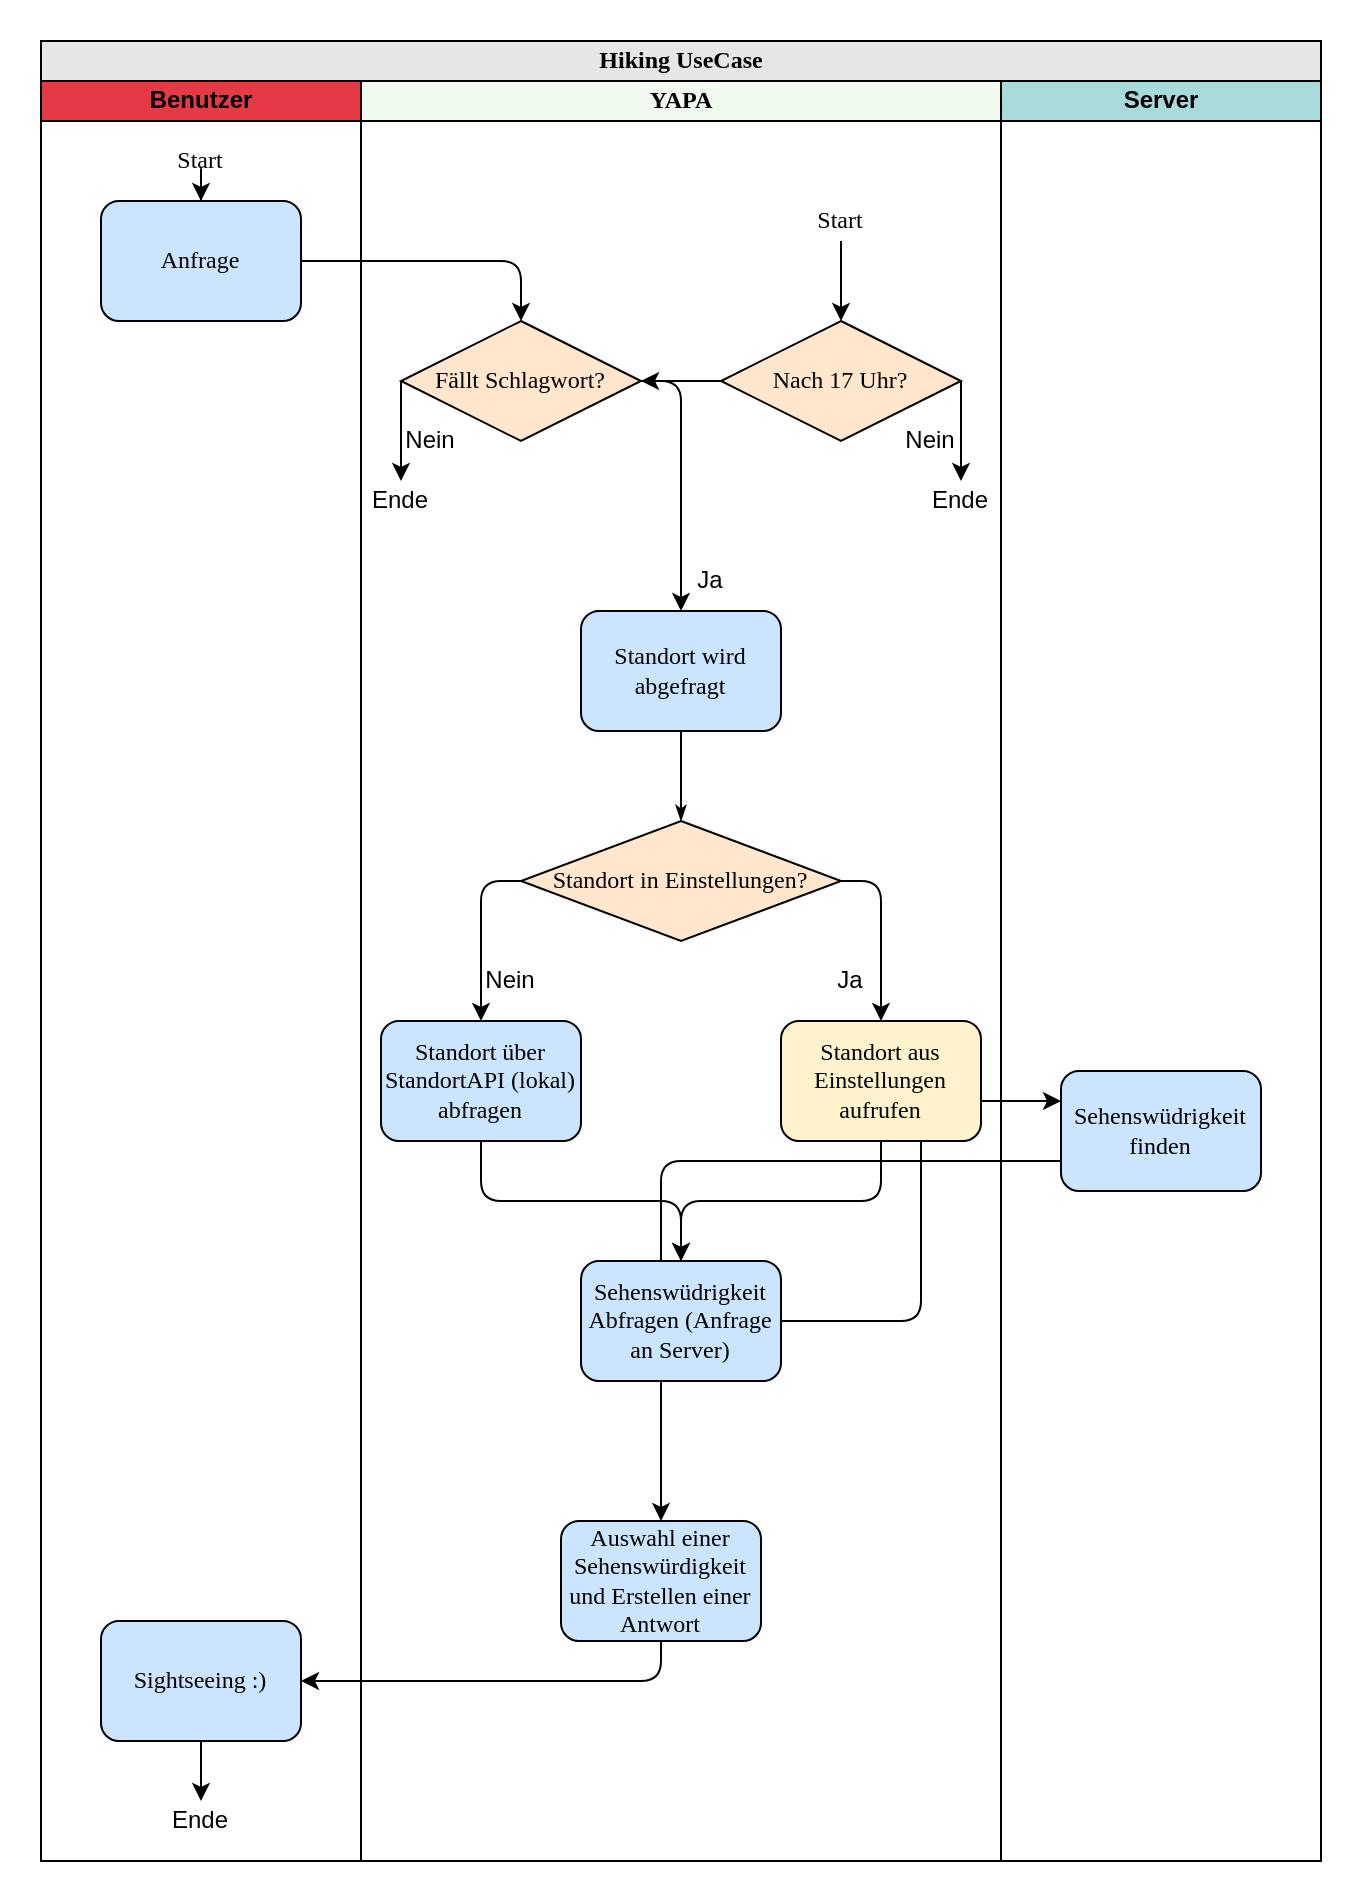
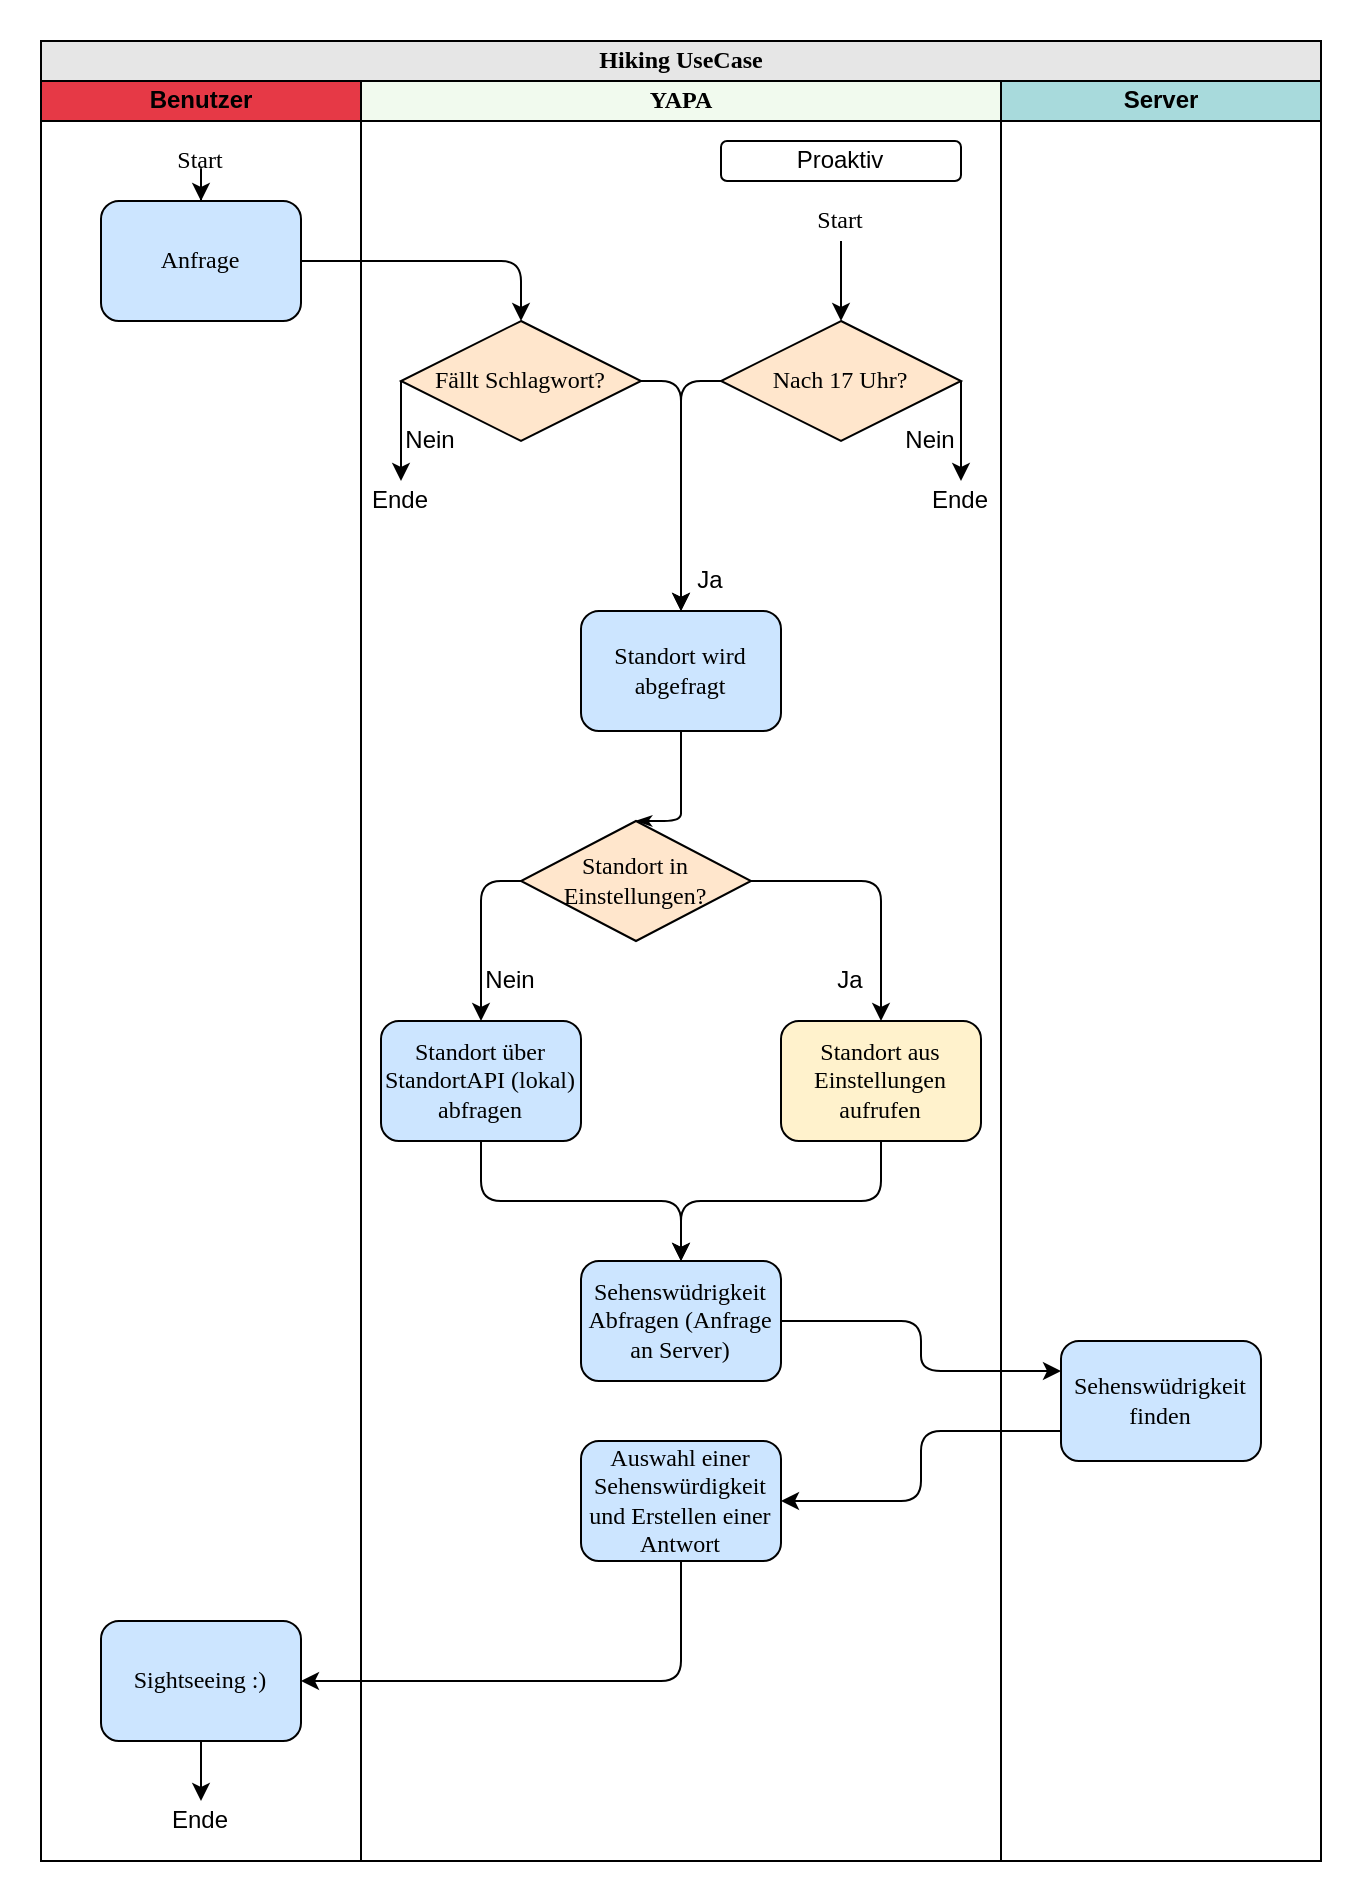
  <mxCell id="0" />
  <mxCell id="1" parent="0" />
  <mxCell id="2" value="&lt;font style=&quot;font-size: 12px&quot;&gt;Hiking UseCase&lt;/font&gt;" style="swimlane;html=1;childLayout=stackLayout;startSize=20;rounded=0;shadow=0;labelBackgroundColor=none;strokeWidth=1;fontFamily=Verdana;fontSize=8;align=center;fillColor=#E6E6E6;" parent="1" vertex="1"><mxGeometry x="20" y="20" width="640" height="910" as="geometry" /></mxCell>
  <mxCell id="3" value="Benutzer" style="swimlane;html=1;startSize=20;fillColor=#E63946;" parent="2" vertex="1"><mxGeometry y="20" width="160" height="890" as="geometry" /></mxCell>
  <mxCell id="4" style="edgeStyle=orthogonalEdgeStyle;rounded=1;orthogonalLoop=1;jettySize=auto;html=1;fontSize=12;" edge="1" parent="3" source="5" target="9"><mxGeometry relative="1" as="geometry" /></mxCell>
  <mxCell id="5" value="&lt;font face=&quot;Verdana&quot;&gt;Start&lt;/font&gt;" style="text;html=1;strokeColor=none;fillColor=none;align=center;verticalAlign=middle;whiteSpace=wrap;rounded=0;" parent="3" vertex="1"><mxGeometry x="60" y="30" width="40" height="20" as="geometry" /></mxCell>
  <mxCell id="6" style="edgeStyle=orthogonalEdgeStyle;rounded=0;orthogonalLoop=1;jettySize=auto;html=1;exitX=0.5;exitY=1;exitDx=0;exitDy=0;fontSize=12;" edge="1" parent="3" source="7" target="8"><mxGeometry relative="1" as="geometry" /></mxCell>
  <mxCell id="7" value="&lt;font style=&quot;font-size: 12px&quot;&gt;Sightseeing :)&lt;br&gt;&lt;/font&gt;" style="rounded=1;whiteSpace=wrap;html=1;shadow=0;labelBackgroundColor=none;strokeWidth=1;fontFamily=Verdana;fontSize=8;align=center;fillColor=#CCE5FF;" vertex="1" parent="3"><mxGeometry x="30" y="770" width="100" height="60" as="geometry" /></mxCell>
  <mxCell id="8" value="Ende" style="text;html=1;strokeColor=none;fillColor=none;align=center;verticalAlign=middle;whiteSpace=wrap;rounded=0;" vertex="1" parent="3"><mxGeometry x="60" y="860" width="40" height="20" as="geometry" /></mxCell>
  <mxCell id="9" value="&lt;font style=&quot;font-size: 12px&quot;&gt;Anfrage&lt;/font&gt;" style="rounded=1;whiteSpace=wrap;html=1;shadow=0;labelBackgroundColor=none;strokeWidth=1;fontFamily=Verdana;fontSize=8;align=center;fillColor=#CCE5FF;" vertex="1" parent="3"><mxGeometry x="30" y="60" width="100" height="60" as="geometry" /></mxCell>
  <mxCell id="10" style="edgeStyle=orthogonalEdgeStyle;rounded=1;orthogonalLoop=1;jettySize=auto;html=1;entryX=0;entryY=0.25;entryDx=0;entryDy=0;fontSize=12;" edge="1" parent="2" source="22" target="42"><mxGeometry relative="1" as="geometry" /></mxCell>
  <mxCell id="11" style="edgeStyle=orthogonalEdgeStyle;rounded=1;orthogonalLoop=1;jettySize=auto;html=1;exitX=0;exitY=0.75;exitDx=0;exitDy=0;fontSize=12;" edge="1" parent="2" source="42" target="24"><mxGeometry relative="1" as="geometry" /></mxCell>
  <mxCell id="12" style="edgeStyle=orthogonalEdgeStyle;rounded=1;orthogonalLoop=1;jettySize=auto;html=1;exitX=0.5;exitY=1;exitDx=0;exitDy=0;entryX=1;entryY=0.5;entryDx=0;entryDy=0;fontSize=12;" edge="1" parent="2" source="24" target="7"><mxGeometry relative="1" as="geometry" /></mxCell>
  <mxCell id="13" value="&lt;font face=&quot;Verdana&quot;&gt;YAPA&lt;/font&gt;" style="swimlane;html=1;startSize=20;fillColor=#F1FAEE;" parent="2" vertex="1"><mxGeometry x="160" y="20" width="320" height="890" as="geometry" /></mxCell>
  <mxCell id="14" value="&lt;font style=&quot;font-size: 12px&quot;&gt;Standort wird abgefragt&lt;/font&gt;" style="rounded=1;whiteSpace=wrap;html=1;shadow=0;labelBackgroundColor=none;strokeWidth=1;fontFamily=Verdana;fontSize=8;align=center;fillColor=#CCE5FF;" parent="13" vertex="1"><mxGeometry x="110" y="265" width="100" height="60" as="geometry" /></mxCell>
  <mxCell id="15" style="edgeStyle=orthogonalEdgeStyle;rounded=1;orthogonalLoop=1;jettySize=auto;html=1;exitX=0;exitY=0.5;exitDx=0;exitDy=0;" parent="13" source="17" target="20" edge="1"><mxGeometry relative="1" as="geometry" /></mxCell>
  <mxCell id="16" style="edgeStyle=orthogonalEdgeStyle;rounded=1;orthogonalLoop=1;jettySize=auto;html=1;exitX=1;exitY=0.5;exitDx=0;exitDy=0;" parent="13" source="17" target="21" edge="1"><mxGeometry relative="1" as="geometry" /></mxCell>
- <mxCell id="17" value="Standort in Einstellungen?" style="rhombus;whiteSpace=wrap;html=1;rounded=0;shadow=0;labelBackgroundColor=none;strokeWidth=1;fontFamily=Verdana;fontSize=12;align=center;fillColor=#FFE6CC;" parent="13" vertex="1"><mxGeometry x="80" y="370" width="160" height="60" as="geometry" /></mxCell>
+ <mxCell id="17" value="Standort in Einstellungen?" style="rhombus;whiteSpace=wrap;html=1;rounded=0;shadow=0;labelBackgroundColor=none;strokeWidth=1;fontFamily=Verdana;fontSize=12;align=center;fillColor=#FFE6CC;" parent="13" vertex="1"><mxGeometry x="80" y="370" width="115" height="60" as="geometry" /></mxCell>
  <mxCell id="18" style="edgeStyle=orthogonalEdgeStyle;rounded=1;html=1;labelBackgroundColor=none;startArrow=none;startFill=0;startSize=5;endArrow=classicThin;endFill=1;endSize=5;jettySize=auto;orthogonalLoop=1;strokeWidth=1;fontFamily=Verdana;fontSize=8;entryX=0.5;entryY=0;entryDx=0;entryDy=0;" parent="13" source="14" target="17" edge="1"><mxGeometry relative="1" as="geometry"><Array as="points"><mxPoint x="160" y="355" /><mxPoint x="160" y="380" /></Array><mxPoint x="-90" y="355" as="targetPoint" /></mxGeometry></mxCell>
  <mxCell id="19" style="edgeStyle=orthogonalEdgeStyle;rounded=1;orthogonalLoop=1;jettySize=auto;html=1;fontSize=12;" edge="1" parent="13" source="20" target="22"><mxGeometry relative="1" as="geometry"><Array as="points"><mxPoint x="60" y="560" /><mxPoint x="160" y="560" /></Array></mxGeometry></mxCell>
  <mxCell id="20" value="&lt;font style=&quot;font-size: 12px&quot;&gt;Standort über StandortAPI (lokal) abfragen&lt;/font&gt;" style="rounded=1;whiteSpace=wrap;html=1;shadow=0;labelBackgroundColor=none;strokeWidth=1;fontFamily=Verdana;fontSize=8;align=center;fillColor=#CCE5FF;" parent="13" vertex="1"><mxGeometry x="10" y="470" width="100" height="60" as="geometry" /></mxCell>
  <mxCell id="21" value="&lt;font style=&quot;font-size: 12px&quot;&gt;Standort aus Einstellungen aufrufen&lt;/font&gt;" style="rounded=1;whiteSpace=wrap;html=1;shadow=0;labelBackgroundColor=none;strokeWidth=1;fontFamily=Verdana;fontSize=8;align=center;fillColor=#fff2cc;" parent="13" vertex="1"><mxGeometry x="210" y="470" width="100" height="60" as="geometry" /></mxCell>
  <mxCell id="22" value="&lt;font style=&quot;font-size: 12px&quot;&gt;Sehenswüdrigkeit Abfragen (Anfrage an Server)&lt;/font&gt;" style="rounded=1;whiteSpace=wrap;html=1;shadow=0;labelBackgroundColor=none;strokeWidth=1;fontFamily=Verdana;fontSize=8;align=center;fillColor=#CCE5FF;" vertex="1" parent="13"><mxGeometry x="110" y="590" width="100" height="60" as="geometry" /></mxCell>
  <mxCell id="23" style="edgeStyle=orthogonalEdgeStyle;rounded=1;orthogonalLoop=1;jettySize=auto;html=1;fontSize=12;exitX=0.5;exitY=1;exitDx=0;exitDy=0;" edge="1" parent="13" source="21" target="22"><mxGeometry relative="1" as="geometry"><mxPoint x="160" y="590" as="targetPoint" /><Array as="points"><mxPoint x="260" y="560" /><mxPoint x="160" y="560" /></Array></mxGeometry></mxCell>
- <mxCell id="24" value="&lt;font style=&quot;font-size: 12px&quot;&gt;Auswahl einer Sehenswürdigkeit und Erstellen einer Antwort&lt;/font&gt;" style="rounded=1;whiteSpace=wrap;html=1;shadow=0;labelBackgroundColor=none;strokeWidth=1;fontFamily=Verdana;fontSize=8;align=center;fillColor=#CCE5FF;" vertex="1" parent="13"><mxGeometry x="100" y="720" width="100" height="60" as="geometry" /></mxCell>
+ <mxCell id="24" value="&lt;font style=&quot;font-size: 12px&quot;&gt;Auswahl einer Sehenswürdigkeit und Erstellen einer Antwort&lt;/font&gt;" style="rounded=1;whiteSpace=wrap;html=1;shadow=0;labelBackgroundColor=none;strokeWidth=1;fontFamily=Verdana;fontSize=8;align=center;fillColor=#CCE5FF;" vertex="1" parent="13"><mxGeometry x="110" y="680" width="100" height="60" as="geometry" /></mxCell>
  <mxCell id="25" style="edgeStyle=orthogonalEdgeStyle;rounded=1;orthogonalLoop=1;jettySize=auto;html=1;exitX=1;exitY=0.5;exitDx=0;exitDy=0;entryX=0.5;entryY=0;entryDx=0;entryDy=0;fontSize=12;" edge="1" parent="13" source="27" target="14"><mxGeometry relative="1" as="geometry" /></mxCell>
  <mxCell id="26" style="edgeStyle=orthogonalEdgeStyle;rounded=1;orthogonalLoop=1;jettySize=auto;html=1;exitX=0;exitY=0.5;exitDx=0;exitDy=0;entryX=0.5;entryY=0;entryDx=0;entryDy=0;fontSize=12;" edge="1" parent="13" source="27" target="33"><mxGeometry relative="1" as="geometry"><Array as="points"><mxPoint x="20" y="200" /></Array></mxGeometry></mxCell>
  <mxCell id="27" value="Fällt Schlagwort?" style="rhombus;whiteSpace=wrap;html=1;rounded=0;shadow=0;labelBackgroundColor=none;strokeWidth=1;fontFamily=Verdana;fontSize=12;align=center;fillColor=#FFE6CC;" vertex="1" parent="13"><mxGeometry x="20" y="120" width="120" height="60" as="geometry" /></mxCell>
  <mxCell id="28" style="edgeStyle=orthogonalEdgeStyle;rounded=1;orthogonalLoop=1;jettySize=auto;html=1;exitX=0.5;exitY=1;exitDx=0;exitDy=0;fontSize=12;" edge="1" parent="13" source="29" target="32"><mxGeometry relative="1" as="geometry" /></mxCell>
  <mxCell id="29" value="&lt;font face=&quot;Verdana&quot;&gt;Start&lt;/font&gt;" style="text;html=1;strokeColor=none;fillColor=none;align=center;verticalAlign=middle;whiteSpace=wrap;rounded=0;" vertex="1" parent="13"><mxGeometry x="220" y="60" width="40" height="20" as="geometry" /></mxCell>
- <mxCell id="30" style="edgeStyle=orthogonalEdgeStyle;rounded=1;orthogonalLoop=1;jettySize=auto;html=1;exitX=0;exitY=0.5;exitDx=0;exitDy=0;fontSize=12;" edge="1" parent="13" source="32" target="27"><mxGeometry relative="1" as="geometry" /></mxCell>
+ <mxCell id="30" style="edgeStyle=orthogonalEdgeStyle;rounded=1;orthogonalLoop=1;jettySize=auto;html=1;exitX=0;exitY=0.5;exitDx=0;exitDy=0;entryX=0.5;entryY=0;entryDx=0;entryDy=0;fontSize=12;" edge="1" parent="13" source="32" target="14"><mxGeometry relative="1" as="geometry" /></mxCell>
  <mxCell id="31" style="edgeStyle=orthogonalEdgeStyle;rounded=1;orthogonalLoop=1;jettySize=auto;html=1;exitX=1;exitY=0.5;exitDx=0;exitDy=0;fontSize=12;" edge="1" parent="13" source="32" target="34"><mxGeometry relative="1" as="geometry"><Array as="points"><mxPoint x="300" y="170" /><mxPoint x="300" y="170" /></Array></mxGeometry></mxCell>
  <mxCell id="32" value="Nach 17 Uhr?" style="rhombus;whiteSpace=wrap;html=1;rounded=0;shadow=0;labelBackgroundColor=none;strokeWidth=1;fontFamily=Verdana;fontSize=12;align=center;fillColor=#FFE6CC;" vertex="1" parent="13"><mxGeometry x="180" y="120" width="120" height="60" as="geometry" /></mxCell>
  <mxCell id="33" value="Ende" style="text;html=1;strokeColor=none;fillColor=none;align=center;verticalAlign=middle;whiteSpace=wrap;rounded=0;fontSize=12;" vertex="1" parent="13"><mxGeometry y="200" width="40" height="20" as="geometry" /></mxCell>
  <mxCell id="34" value="Ende" style="text;html=1;strokeColor=none;fillColor=none;align=center;verticalAlign=middle;whiteSpace=wrap;rounded=0;fontSize=12;" vertex="1" parent="13"><mxGeometry x="280" y="200" width="40" height="20" as="geometry" /></mxCell>
  <mxCell id="35" value="&lt;div&gt;Nein&lt;/div&gt;" style="text;html=1;strokeColor=none;fillColor=none;align=center;verticalAlign=middle;whiteSpace=wrap;rounded=0;fontSize=12;" vertex="1" parent="13"><mxGeometry x="20" y="170" width="30" height="20" as="geometry" /></mxCell>
  <mxCell id="36" value="&lt;div&gt;Nein&lt;/div&gt;" style="text;html=1;strokeColor=none;fillColor=none;align=center;verticalAlign=middle;whiteSpace=wrap;rounded=0;fontSize=12;" vertex="1" parent="13"><mxGeometry x="270" y="170" width="30" height="20" as="geometry" /></mxCell>
  <mxCell id="37" value="&lt;div&gt;Nein&lt;/div&gt;" style="text;html=1;strokeColor=none;fillColor=none;align=center;verticalAlign=middle;whiteSpace=wrap;rounded=0;fontSize=12;" vertex="1" parent="13"><mxGeometry x="60" y="440" width="30" height="20" as="geometry" /></mxCell>
  <mxCell id="38" value="Ja" style="text;html=1;strokeColor=none;fillColor=none;align=center;verticalAlign=middle;whiteSpace=wrap;rounded=0;fontSize=12;" vertex="1" parent="13"><mxGeometry x="160" y="240" width="30" height="20" as="geometry" /></mxCell>
  <mxCell id="39" value="Ja" style="text;html=1;strokeColor=none;fillColor=none;align=center;verticalAlign=middle;whiteSpace=wrap;rounded=0;fontSize=12;" vertex="1" parent="13"><mxGeometry x="230" y="440" width="30" height="20" as="geometry" /></mxCell>
+ <mxCell id="40" value="Proaktiv" style="rounded=1;whiteSpace=wrap;html=1;fontSize=12;" vertex="1" parent="13"><mxGeometry x="180" y="30" width="120" height="20" as="geometry" /></mxCell>
  <mxCell id="41" value="Server" style="swimlane;html=1;startSize=20;fillColor=#A8DADC;" parent="2" vertex="1"><mxGeometry x="480" y="20" width="160" height="890" as="geometry" /></mxCell>
- <mxCell id="42" value="&lt;font style=&quot;font-size: 12px&quot;&gt;Sehenswüdrigkeit finden&lt;br&gt;&lt;/font&gt;" style="rounded=1;whiteSpace=wrap;html=1;shadow=0;labelBackgroundColor=none;strokeWidth=1;fontFamily=Verdana;fontSize=8;align=center;fillColor=#CCE5FF;" vertex="1" parent="41"><mxGeometry x="30" y="495" width="100" height="60" as="geometry" /></mxCell>
+ <mxCell id="42" value="&lt;font style=&quot;font-size: 12px&quot;&gt;Sehenswüdrigkeit finden&lt;br&gt;&lt;/font&gt;" style="rounded=1;whiteSpace=wrap;html=1;shadow=0;labelBackgroundColor=none;strokeWidth=1;fontFamily=Verdana;fontSize=8;align=center;fillColor=#CCE5FF;" vertex="1" parent="41"><mxGeometry x="30" y="630" width="100" height="60" as="geometry" /></mxCell>
  <mxCell id="43" style="edgeStyle=orthogonalEdgeStyle;rounded=1;orthogonalLoop=1;jettySize=auto;html=1;exitX=1;exitY=0.5;exitDx=0;exitDy=0;entryX=0.5;entryY=0;entryDx=0;entryDy=0;fontSize=12;" edge="1" parent="2" source="9" target="27"><mxGeometry relative="1" as="geometry" /></mxCell>
